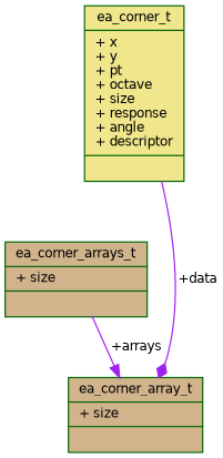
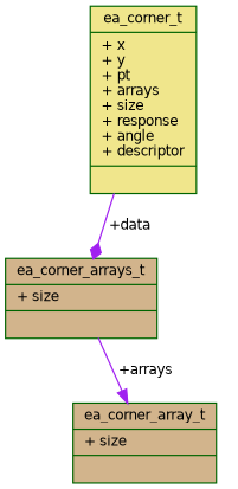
  digraph {
    node [color=darkgreen fillcolor=tan fontname=Helvetica fontsize=10 shape=record style=filled]
    edge [color=purple fontname=Helvetica fontsize=10 labelfontname=Helvetica labelfontsize=10 style=solid]
    n1 [fontcolor=black height=0.2 label="{ea_corner_arrays_t\n|+ size\l|}" width=0.4]
    n2 [height=0.2 label="{ea_corner_array_t\n|+ size\l|}" width=0.4]
-   n3 [fillcolor=khaki height=0.2 label="{ea_corner_t\n|+ x\l+ y\l+ pt\l+ octave\l+ size\l+ response\l+ angle\l+ descriptor\l|}" width=0.4]
+   n3 [fillcolor=khaki height=0.2 label="{ea_corner_t\n|+ x\l+ y\l+ pt\l+ arrays\l+ size\l+ response\l+ angle\l+ descriptor\l|}" width=0.4]
    n1 -> n2 [arrowhead=normal label=" +arrays"]
-   n3 -> n2 [arrowhead=diamond label=" +data"]
+   n3 -> n1 [arrowhead=diamond label=" +data"]
  }
